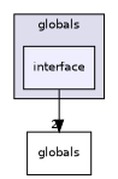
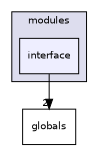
  digraph {
    compound=true
    node [fontname=Helvetica fontsize=10 shape=box]
    n1 [fillcolor="#eeeeff" label=interface pencolor=black style=filled]
    n2 [label=globals]
    subgraph cluster_1 {
      bgcolor="#ddddee"
      fontname=Helvetica
      fontsize=10
-     label=globals
+     label=modules
      pencolor=black
      n1
    }
    n1 -> n2 [headlabel=2 labeldistance=1.5 labelfontname=Helvetica labelfontsize=10]
  }
